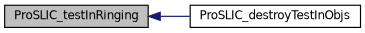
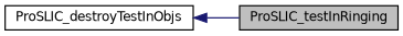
  digraph {
    rankdir=LR
    node [color=black fontname=Helvetica fontsize=10 shape=record style=filled]
    n1 [fillcolor=grey75 fontcolor=black height=0.2 label=ProSLIC_testInRinging width=0.4]
    n2 [fillcolor=white height=0.2 label=ProSLIC_destroyTestInObjs width=0.4]
-   n1 -> n2 [color=midnightblue dir=back fontname=Helvetica fontsize=10 labelfontname=Helvetica labelfontsize=10 style=solid]
+   n2 -> n1 [color=midnightblue dir=back fontname=Helvetica fontsize=10 labelfontname=Helvetica labelfontsize=10 style=solid]
  }
